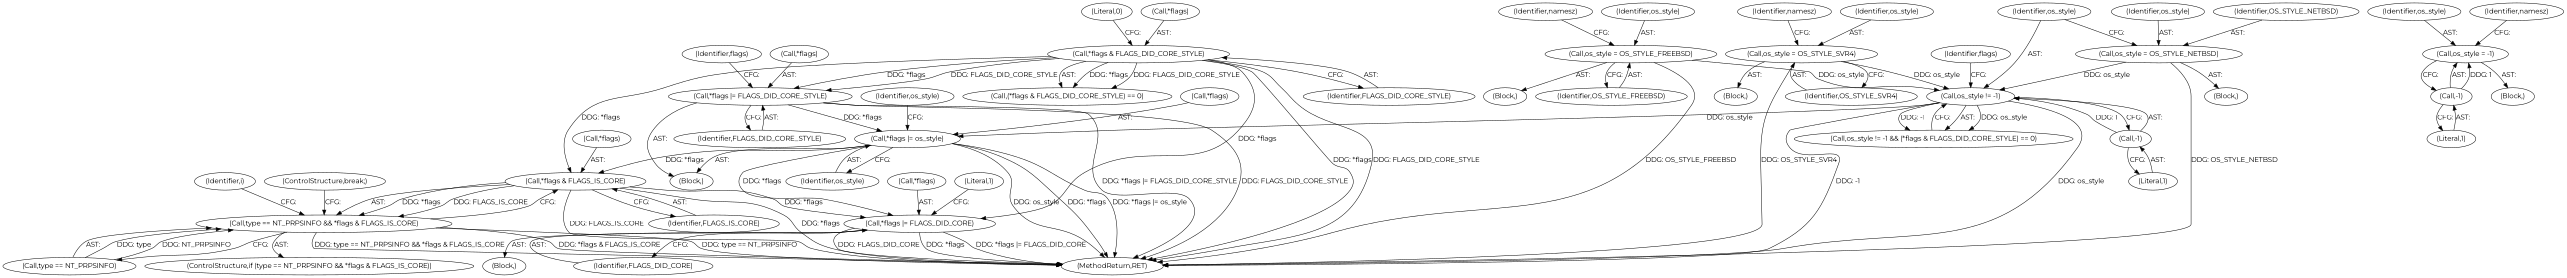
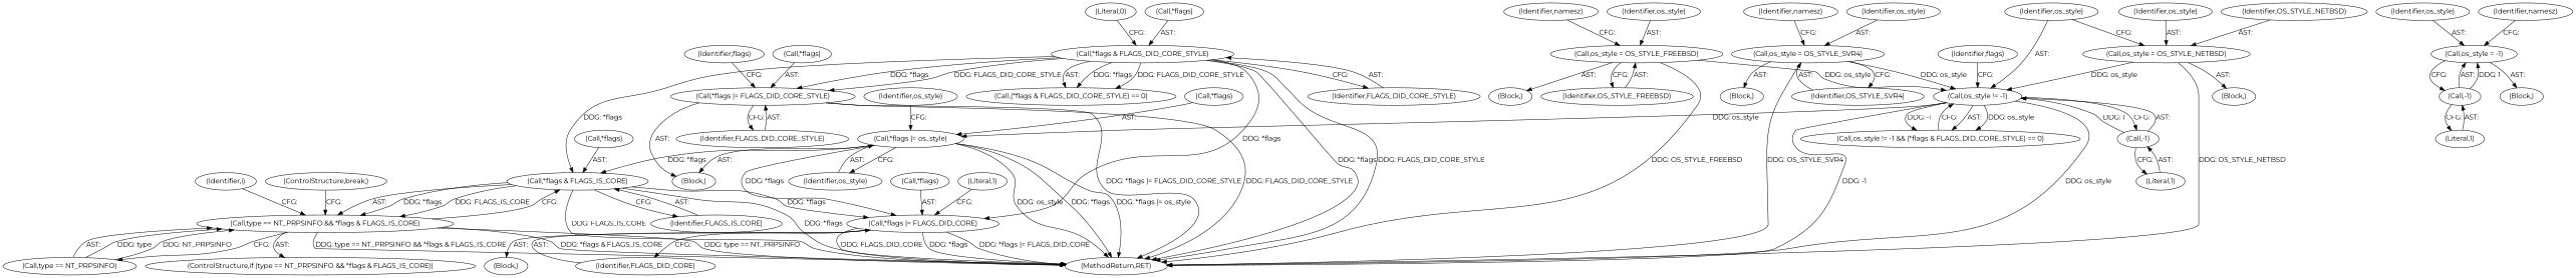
  digraph {
    fontname=Montserrat
    node [fontname=Montserrat]
    edge [fontname=Montserrat]
    n1 [label="(Call,*flags |= os_style)"]
    n2 [label="(Call,*flags & FLAGS_IS_CORE)"]
    n3 [label="(Call,*flags |= FLAGS_DID_CORE)"]
    n4 [label="(Block,)"]
    n5 [label="(MethodReturn,RET)"]
    n6 [label="(Identifier,os_style)"]
    n7 [label="(Call,type == NT_PRPSINFO && *flags & FLAGS_IS_CORE)"]
    n8 [label="(Identifier,FLAGS_IS_CORE)"]
    n9 [label="(Block,)"]
    n10 [label="(Identifier,FLAGS_DID_CORE)"]
    n11 [label="(Call,*flags |= FLAGS_DID_CORE_STYLE)"]
    n12 [label="(Identifier,FLAGS_DID_CORE_STYLE)"]
    n13 [label="(Call,*flags & FLAGS_DID_CORE_STYLE)"]
    n14 [label="(Identifier,FLAGS_DID_CORE_STYLE)"]
    n15 [label="(Call,(*flags & FLAGS_DID_CORE_STYLE) == 0)"]
    n16 [label="(Call,os_style != -1)"]
    n17 [label="(Call,-1)"]
    n18 [label="(Call,os_style != -1 && (*flags & FLAGS_DID_CORE_STYLE) == 0)"]
    n19 [label="(Literal,1)"]
    n20 [label="(Call,os_style = OS_STYLE_FREEBSD)"]
    n21 [label="(Block,)"]
    n22 [label="(Identifier,OS_STYLE_FREEBSD)"]
    n23 [label="(Call,os_style = OS_STYLE_SVR4)"]
    n24 [label="(Identifier,OS_STYLE_SVR4)"]
    n25 [label="(Block,)"]
    n26 [label="(Call,os_style = OS_STYLE_NETBSD)"]
    n27 [label="(Block,)"]
    n28 [label="(Identifier,OS_STYLE_NETBSD)"]
    n29 [label="(Call,os_style = -1)"]
    n30 [label="(Call,-1)"]
    n31 [label="(Block,)"]
    n32 [label="(Literal,1)"]
    n33 [label="(Call,type == NT_PRPSINFO)"]
    n34 [label="(ControlStructure,if (type == NT_PRPSINFO && *flags & FLAGS_IS_CORE))"]
    n35 [label="(Identifier,flags)"]
    n36 [label="(Literal,0)"]
    n37 [label="(Identifier,os_style)"]
    n38 [label="(Identifier,flags)"]
    n39 [label="(Identifier,namesz)"]
    n40 [label="(Identifier,namesz)"]
    n41 [label="(ControlStructure,break;)"]
    n42 [label="(Call,*flags)"]
    n43 [label="(Identifier,os_style)"]
    n44 [label="(Identifier,os_style)"]
    n45 [label="(Identifier,namesz)"]
    n46 [label="(Literal,1)"]
    n47 [label="(Identifier,os_style)"]
    n48 [label="(Identifier,os_style)"]
    n49 [label="(Identifier,i)"]
    n50 [label="(Call,*flags)"]
    n51 [label="(Call,*flags)"]
    n52 [label="(Call,*flags)"]
    n53 [label="(Identifier,os_style)"]
    n54 [label="(Call,*flags)"]
    n1 -> n2 [label="DDG: *flags"]
    n1 -> n3 [label="DDG: *flags"]
    n1 -> n4 [label="AST: "]
    n1 -> n5 [label="DDG: os_style"]
    n1 -> n5 [label="DDG: *flags"]
    n1 -> n5 [label="DDG: *flags |= os_style"]
    n1 -> n6 [label="CFG: "]
    n2 -> n3 [label="DDG: *flags"]
    n2 -> n5 [label="DDG: *flags"]
    n2 -> n5 [label="DDG: FLAGS_IS_CORE"]
    n2 -> n7 [label="AST: "]
    n2 -> n7 [label="DDG: *flags"]
    n2 -> n7 [label="DDG: FLAGS_IS_CORE"]
    n2 -> n8 [label="CFG: "]
    n3 -> n5 [label="DDG: *flags"]
    n3 -> n5 [label="DDG: *flags |= FLAGS_DID_CORE"]
    n3 -> n5 [label="DDG: FLAGS_DID_CORE"]
    n3 -> n9 [label="AST: "]
    n3 -> n10 [label="CFG: "]
    n6 -> n1 [label="AST: "]
    n7 -> n2 [label="CFG: "]
    n7 -> n5 [label="DDG: type == NT_PRPSINFO && *flags & FLAGS_IS_CORE"]
    n7 -> n5 [label="DDG: *flags & FLAGS_IS_CORE"]
    n7 -> n5 [label="DDG: type == NT_PRPSINFO"]
    n7 -> n33 [label="CFG: "]
    n7 -> n34 [label="AST: "]
    n8 -> n2 [label="AST: "]
    n10 -> n3 [label="AST: "]
-   n11 -> n1 [label="DDG: *flags"]
    n11 -> n4 [label="AST: "]
    n11 -> n5 [label="DDG: *flags |= FLAGS_DID_CORE_STYLE"]
    n11 -> n5 [label="DDG: FLAGS_DID_CORE_STYLE"]
    n11 -> n12 [label="CFG: "]
    n12 -> n11 [label="AST: "]
    n13 -> n2 [label="DDG: *flags"]
    n13 -> n3 [label="DDG: *flags"]
    n13 -> n5 [label="DDG: *flags"]
    n13 -> n5 [label="DDG: FLAGS_DID_CORE_STYLE"]
    n13 -> n11 [label="DDG: *flags"]
    n13 -> n11 [label="DDG: FLAGS_DID_CORE_STYLE"]
    n13 -> n14 [label="CFG: "]
    n13 -> n15 [label="AST: "]
    n13 -> n15 [label="DDG: *flags"]
    n13 -> n15 [label="DDG: FLAGS_DID_CORE_STYLE"]
    n14 -> n13 [label="AST: "]
    n16 -> n1 [label="DDG: os_style"]
    n16 -> n5 [label="DDG: -1"]
    n16 -> n5 [label="DDG: os_style"]
    n16 -> n17 [label="CFG: "]
    n16 -> n18 [label="AST: "]
    n16 -> n18 [label="DDG: os_style"]
    n16 -> n18 [label="DDG: -1"]
    n17 -> n16 [label="AST: "]
    n17 -> n16 [label="DDG: 1"]
    n17 -> n19 [label="CFG: "]
    n18 -> n16 [label="CFG: "]
    n19 -> n17 [label="AST: "]
    n20 -> n5 [label="DDG: OS_STYLE_FREEBSD"]
    n20 -> n16 [label="DDG: os_style"]
    n20 -> n21 [label="AST: "]
    n20 -> n22 [label="CFG: "]
    n22 -> n20 [label="AST: "]
    n23 -> n5 [label="DDG: OS_STYLE_SVR4"]
    n23 -> n16 [label="DDG: os_style"]
    n23 -> n24 [label="CFG: "]
    n23 -> n25 [label="AST: "]
    n24 -> n23 [label="AST: "]
    n26 -> n5 [label="DDG: OS_STYLE_NETBSD"]
    n26 -> n16 [label="DDG: os_style"]
    n26 -> n27 [label="AST: "]
    n28 -> n26 [label="AST: "]
    n29 -> n30 [label="CFG: "]
    n29 -> n31 [label="AST: "]
    n30 -> n29 [label="AST: "]
    n30 -> n29 [label="DDG: 1"]
    n30 -> n32 [label="CFG: "]
    n32 -> n30 [label="AST: "]
    n33 -> n7 [label="AST: "]
    n33 -> n7 [label="DDG: type"]
    n33 -> n7 [label="DDG: NT_PRPSINFO"]
    n35 -> n11 [label="CFG: "]
    n36 -> n13 [label="CFG: "]
    n37 -> n16 [label="AST: "]
    n37 -> n26 [label="CFG: "]
    n38 -> n16 [label="CFG: "]
    n39 -> n23 [label="CFG: "]
    n40 -> n20 [label="CFG: "]
    n41 -> n7 [label="CFG: "]
    n42 -> n3 [label="AST: "]
    n43 -> n23 [label="AST: "]
    n44 -> n29 [label="AST: "]
    n45 -> n29 [label="CFG: "]
    n46 -> n3 [label="CFG: "]
    n47 -> n1 [label="CFG: "]
    n48 -> n20 [label="AST: "]
    n49 -> n7 [label="CFG: "]
    n50 -> n2 [label="AST: "]
    n51 -> n1 [label="AST: "]
    n52 -> n13 [label="AST: "]
    n53 -> n26 [label="AST: "]
    n54 -> n11 [label="AST: "]
  }
